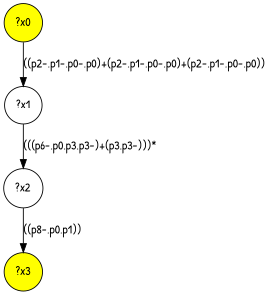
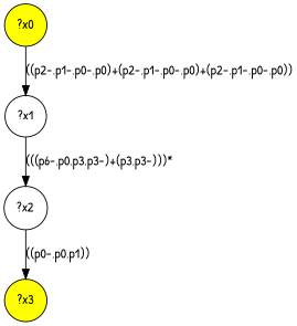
  digraph {
    fontname="Patrick Hand"
    node [fontname="Patrick Hand" shape=circle]
    edge [fontname="Patrick Hand"]
    n1 [fillcolor=yellow label="?x0" style="filled,"]
    n2 [label="?x1"]
    n3 [label="?x2"]
    n4 [fillcolor=yellow label="?x3" style="filled,"]
    n1 -> n2 [label="((p2-.p1-.p0-.p0)+(p2-.p1-.p0-.p0)+(p2-.p1-.p0-.p0))"]
    n2 -> n3 [label="(((p6-.p0.p3.p3-)+(p3.p3-)))*"]
-   n3 -> n4 [label="((p8-.p0.p1))"]
+   n3 -> n4 [label="((p0-.p0.p1))"]
  }
